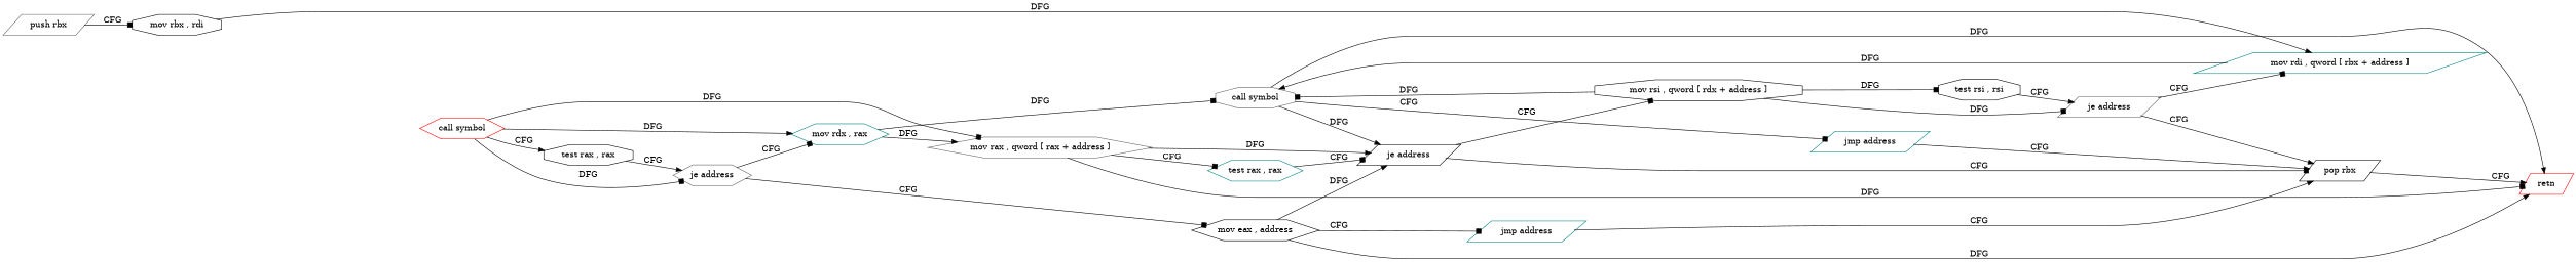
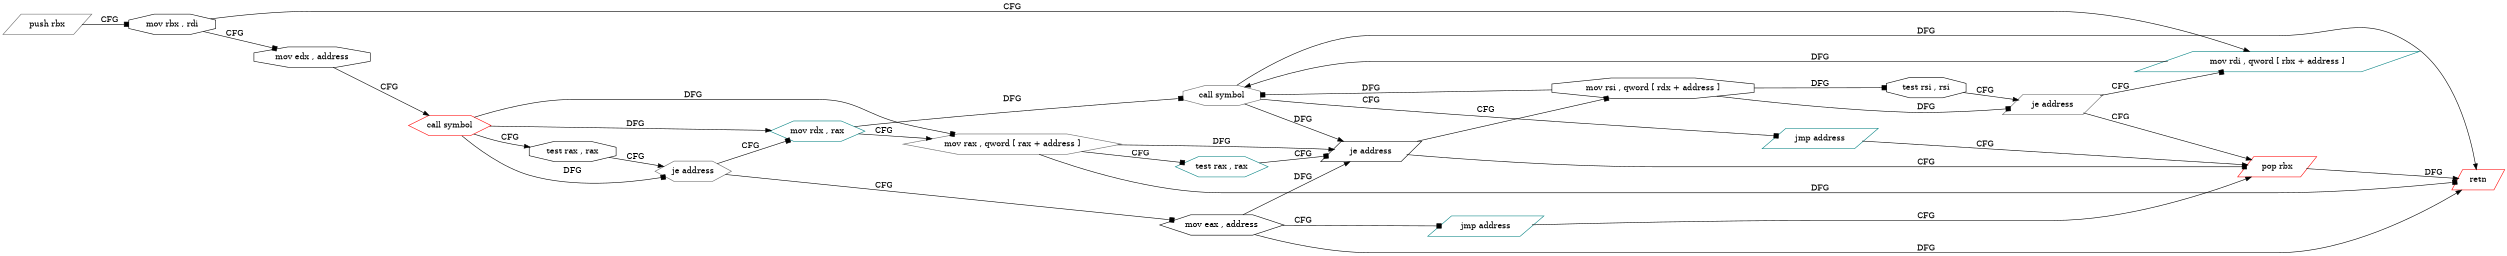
  digraph {
    fontname="DejaVu Serif"
    rankdir=LR
    node [color=black fontname="DejaVu Serif" shape=parallelogram]
    edge [arrowhead=box fontname="DejaVu Serif"]
    n1 [color=gray40 label="push rbx"]
    n2 [label="mov rbx , rdi" shape=octagon]
+   n3 [label="mov edx , address" shape=octagon]
    n4 [color=teal label="mov rdi , qword [ rbx + address ]"]
    n5 [color=red label="call symbol" shape=hexagon]
    n6 [color=gray40 label="call symbol" shape=octagon]
    n7 [label="test rax , rax" shape=octagon]
    n8 [color=gray40 label="je address" shape=hexagon]
    n9 [color=teal label="mov rdx , rax" shape=hexagon]
    n10 [color=gray40 label="mov rax , qword [ rax + address ]" shape=hexagon]
    n11 [label="mov eax , address" shape=hexagon]
    n12 [label="je address"]
    n13 [color=red label=retn]
    n14 [color=teal label="test rax , rax" shape=hexagon]
    n15 [color=teal label="jmp address"]
-   n16 [label="pop rbx"]
+   n16 [color=red label="pop rbx"]
    n17 [label="mov rsi , qword [ rdx + address ]" shape=octagon]
    n18 [label="test rsi , rsi" shape=octagon]
    n19 [color=gray40 label="je address"]
    n20 [color=teal label="jmp address"]
    n1 -> n2 [label=CFG]
-   n2 -> n4 [arrowhead=normal label=DFG]
+   n2 -> n3 [label=CFG]
+   n2 -> n4 [arrowhead=normal label=CFG]
+   n3 -> n5 [arrowhead=normal label=CFG]
    n4 -> n6 [arrowhead=normal label=DFG]
    n5 -> n7 [arrowhead=normal label=CFG]
    n5 -> n8 [label=DFG]
    n5 -> n9 [arrowhead=normal label=DFG]
    n5 -> n10 [label=DFG]
    n6 -> n12 [arrowhead=normal label=DFG]
    n6 -> n13 [arrowhead=normal label=DFG]
    n6 -> n20 [label=CFG]
    n7 -> n8 [arrowhead=normal label=CFG]
    n8 -> n9 [label=CFG]
    n8 -> n11 [label=CFG]
    n9 -> n6 [label=DFG]
-   n9 -> n10 [arrowhead=normal label=DFG]
+   n9 -> n10 [arrowhead=normal label=CFG]
    n10 -> n12 [arrowhead=normal label=DFG]
    n10 -> n13 [label=DFG]
    n10 -> n14 [label=CFG]
    n11 -> n12 [arrowhead=normal label=DFG]
    n11 -> n13 [arrowhead=normal label=DFG]
    n11 -> n15 [label=CFG]
    n12 -> n16 [label=CFG]
    n12 -> n17 [label=CFG]
    n14 -> n12 [label=CFG]
    n15 -> n16 [arrowhead=normal label=CFG]
-   n16 -> n13 [arrowhead=normal label=CFG]
+   n16 -> n13 [arrowhead=normal label=DFG]
    n17 -> n6 [label=DFG]
    n17 -> n18 [label=DFG]
    n17 -> n19 [label=DFG]
    n18 -> n19 [arrowhead=normal label=CFG]
    n19 -> n4 [label=CFG]
    n19 -> n16 [arrowhead=normal label=CFG]
    n20 -> n16 [arrowhead=normal label=CFG]
  }
